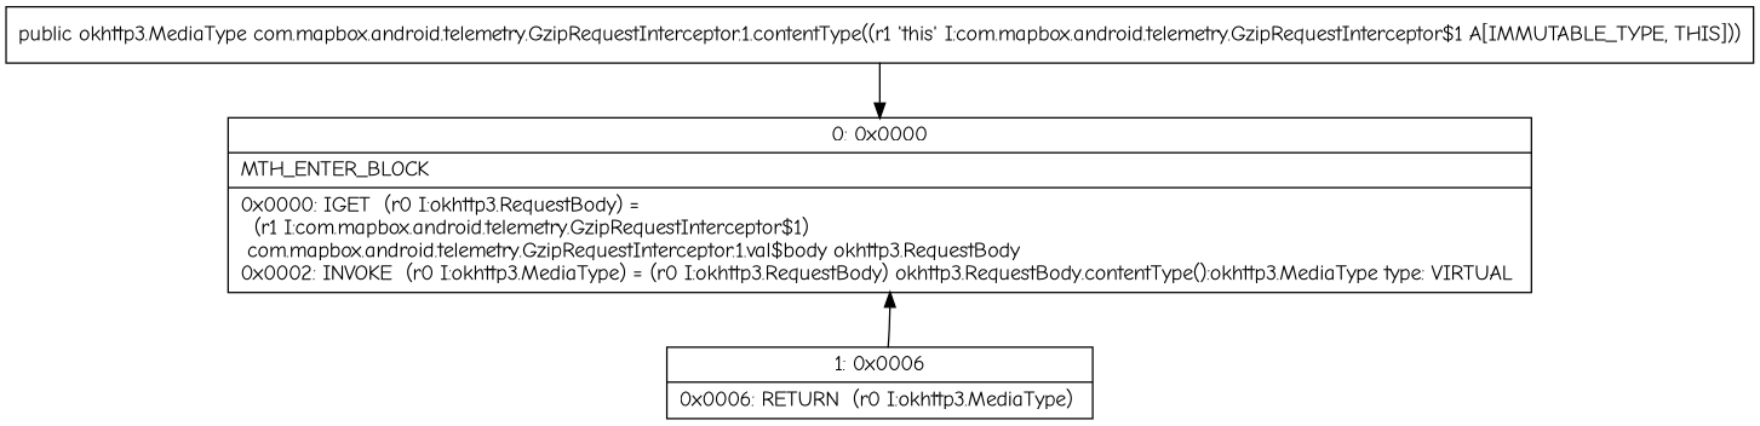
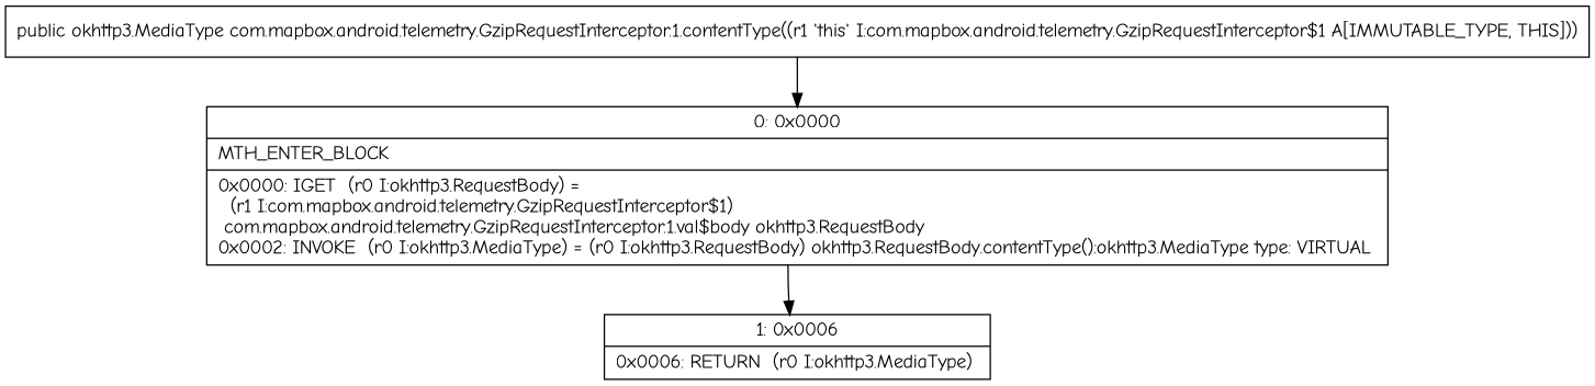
  digraph {
    fontname="Comic Neue"
    node [shape=record fontname="Comic Neue"]
    edge [fontname="Comic Neue"]
    n1 [label="{0\:\ 0x0000|MTH_ENTER_BLOCK\l|0x0000: IGET  (r0 I:okhttp3.RequestBody) = \l  (r1 I:com.mapbox.android.telemetry.GzipRequestInterceptor$1)\l com.mapbox.android.telemetry.GzipRequestInterceptor.1.val$body okhttp3.RequestBody \l0x0002: INVOKE  (r0 I:okhttp3.MediaType) = (r0 I:okhttp3.RequestBody) okhttp3.RequestBody.contentType():okhttp3.MediaType type: VIRTUAL \l}"]
    n2 [label="{1\:\ 0x0006|0x0006: RETURN  (r0 I:okhttp3.MediaType) \l}"]
    n3 [label="{public okhttp3.MediaType com.mapbox.android.telemetry.GzipRequestInterceptor.1.contentType((r1 'this' I:com.mapbox.android.telemetry.GzipRequestInterceptor$1 A[IMMUTABLE_TYPE, THIS])) }"]
-   n2 -> n1
+   n1 -> n2
    n3 -> n1
  }
